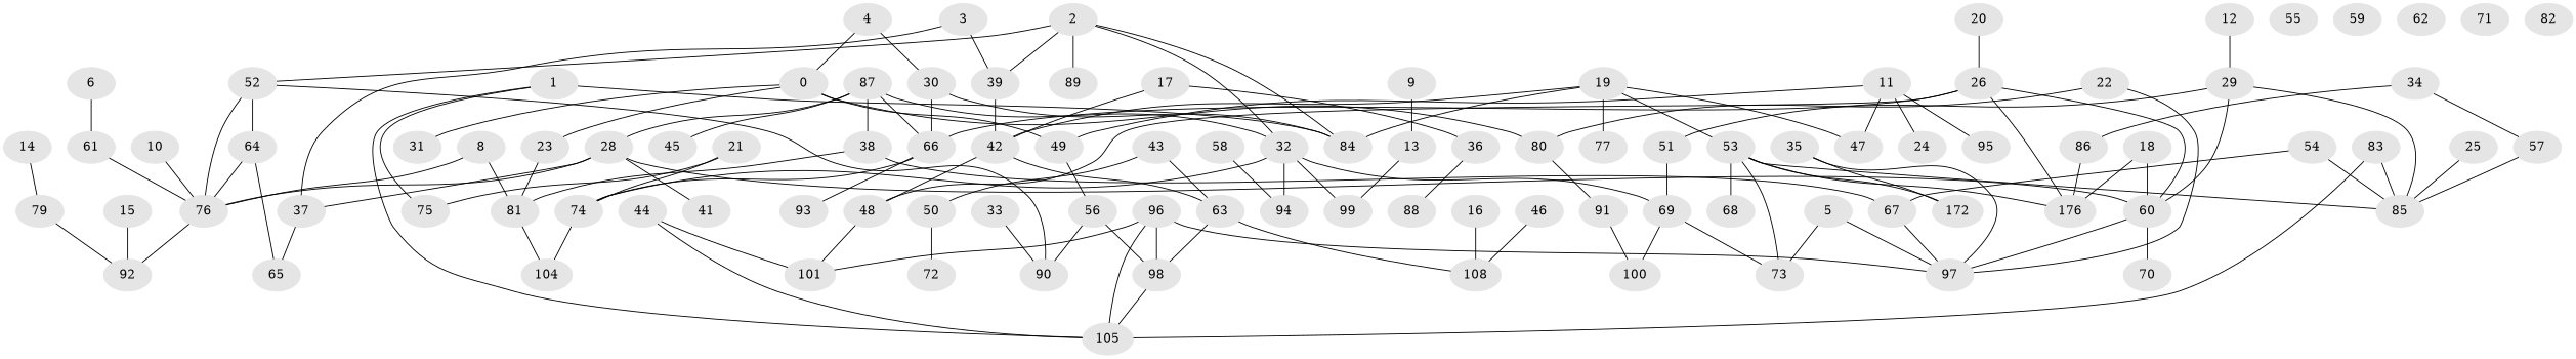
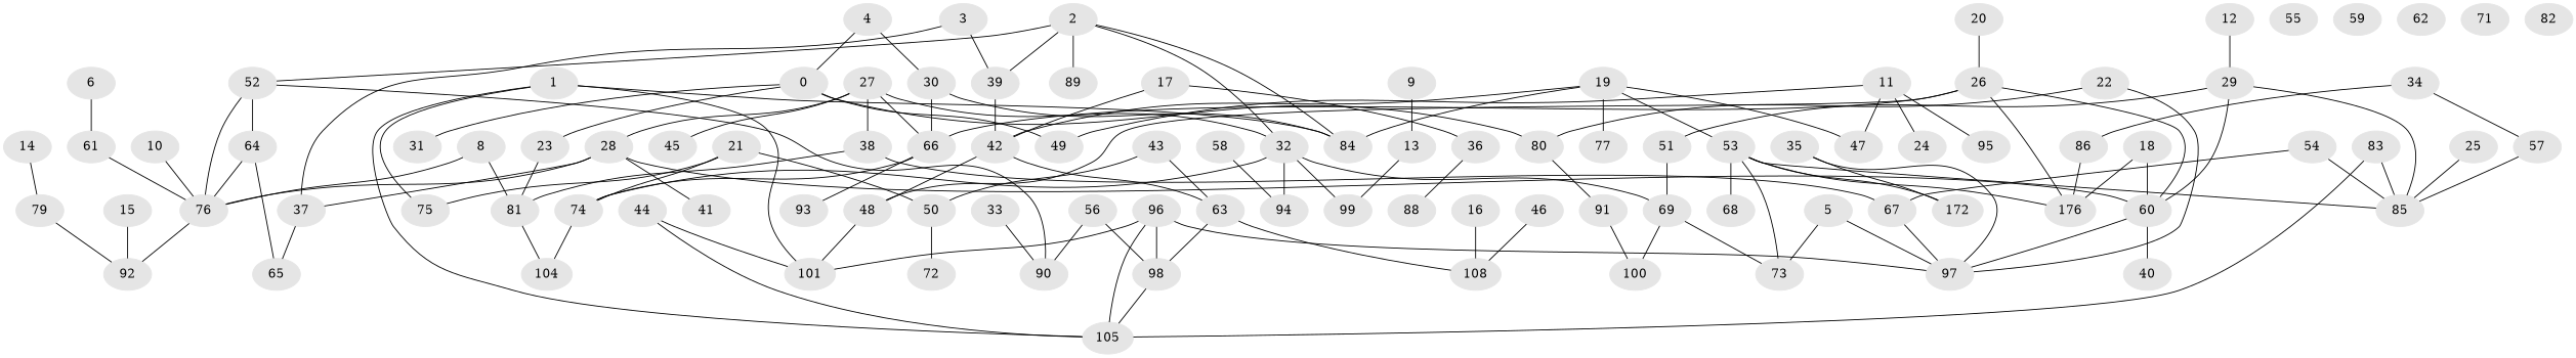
  graph {
    node [color=gray90 style=filled]
    1
    75
    84
    101
    105
    2
    32
    39
    52
    89
    99
    74
    69
    94
    42
    76
    90
    64
    3
    37
    65
    n22 [label=0]
    4
    30
    23
    31
    49
    80
    66
    5
    73
    97
    6
    61
    81
    56
    91
    8
    92
    104
    9
    13
    10
    11
    24
    47
    95
    12
    29
    60
    85
    51
    14
    79
    15
    n56 [label=108]
    16
    17
    36
    88
    48
    63
    18
    n64 [label=176]
-   70
+   70 [label=40]
    19
    53
    77
    n69 [label=172]
    68
    20
    26
    21
    50
    72
    22
    25
    93
-   27 [label=87]
+   27
    28
    38
    45
    41
    67
    100
    33
    34
    57
    86
    35
    98
    43
    44
    46
    54
    55
    58
    59
    62
    71
    82
    83
    96
    1 -- 75
    1 -- 84
+   1 -- 101
    1 -- 105
    2 -- 84
    2 -- 32
    2 -- 39
    2 -- 52
    2 -- 89
    32 -- 99
    32 -- 74
    32 -- 69
    32 -- 94
    39 -- 42
    52 -- 76
    52 -- 90
    52 -- 64
    74 -- 104
    69 -- 73
    69 -- 100
    42 -- 48
    42 -- 63
    76 -- 92
    64 -- 76
    64 -- 65
    3 -- 39
    3 -- 37
    37 -- 65
    n22 -- 23
    n22 -- 31
    n22 -- 49
    n22 -- 80
    4 -- n22
    4 -- 30
    30 -- 84
    30 -- 66
    23 -- 81
-   49 -- 56
    80 -- 91
    66 -- 74
    66 -- 93
    5 -- 73
    5 -- 97
    6 -- 61
    61 -- 76
    81 -- 104
    56 -- 90
    56 -- 98
    91 -- 100
    8 -- 76
    8 -- 81
    9 -- 13
    13 -- 99
    10 -- 76
    11 -- 49
    11 -- 24
    11 -- 47
    11 -- 95
    12 -- 29
    29 -- 60
    29 -- 85
    29 -- 51
    60 -- 97
    60 -- 70
    51 -- 69
    14 -- 79
    79 -- 92
    15 -- 92
    16 -- n56
    17 -- 42
    17 -- 36
    36 -- 88
    48 -- 101
    63 -- n56
    63 -- 98
    18 -- 60
    18 -- n64
    19 -- 84
    19 -- 42
    19 -- 47
    19 -- 53
    19 -- 77
    53 -- 73
    53 -- 85
    53 -- n64
    53 -- n69
    53 -- 68
    20 -- 26
    26 -- 66
    26 -- 60
    26 -- 48
    26 -- n64
    21 -- 75
    21 -- 74
+   21 -- 50
    50 -- 72
    22 -- 80
    22 -- 97
    25 -- 85
    27 -- 32
    27 -- 66
    27 -- 28
    27 -- 38
    27 -- 45
    28 -- 76
    28 -- 37
    28 -- 60
    28 -- 41
    38 -- 81
    38 -- 67
    67 -- 97
    33 -- 90
    34 -- 57
    34 -- 86
    57 -- 85
    86 -- n64
    35 -- 97
    35 -- n69
    98 -- 105
    43 -- 63
    43 -- 50
    44 -- 101
    44 -- 105
    46 -- n56
    54 -- 85
    54 -- 67
    58 -- 94
    83 -- 105
    83 -- 85
    96 -- 101
    96 -- 105
    96 -- 97
    96 -- 98
  }
